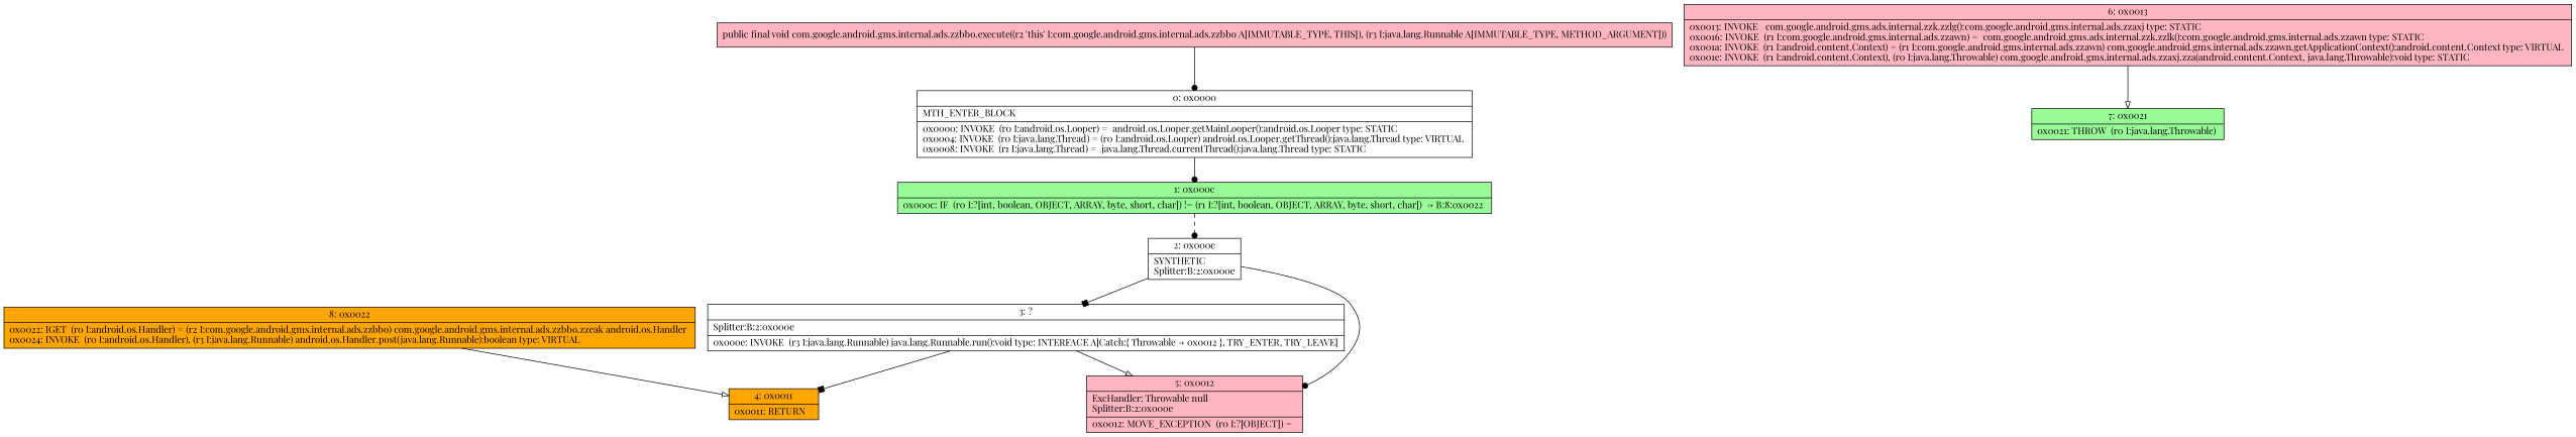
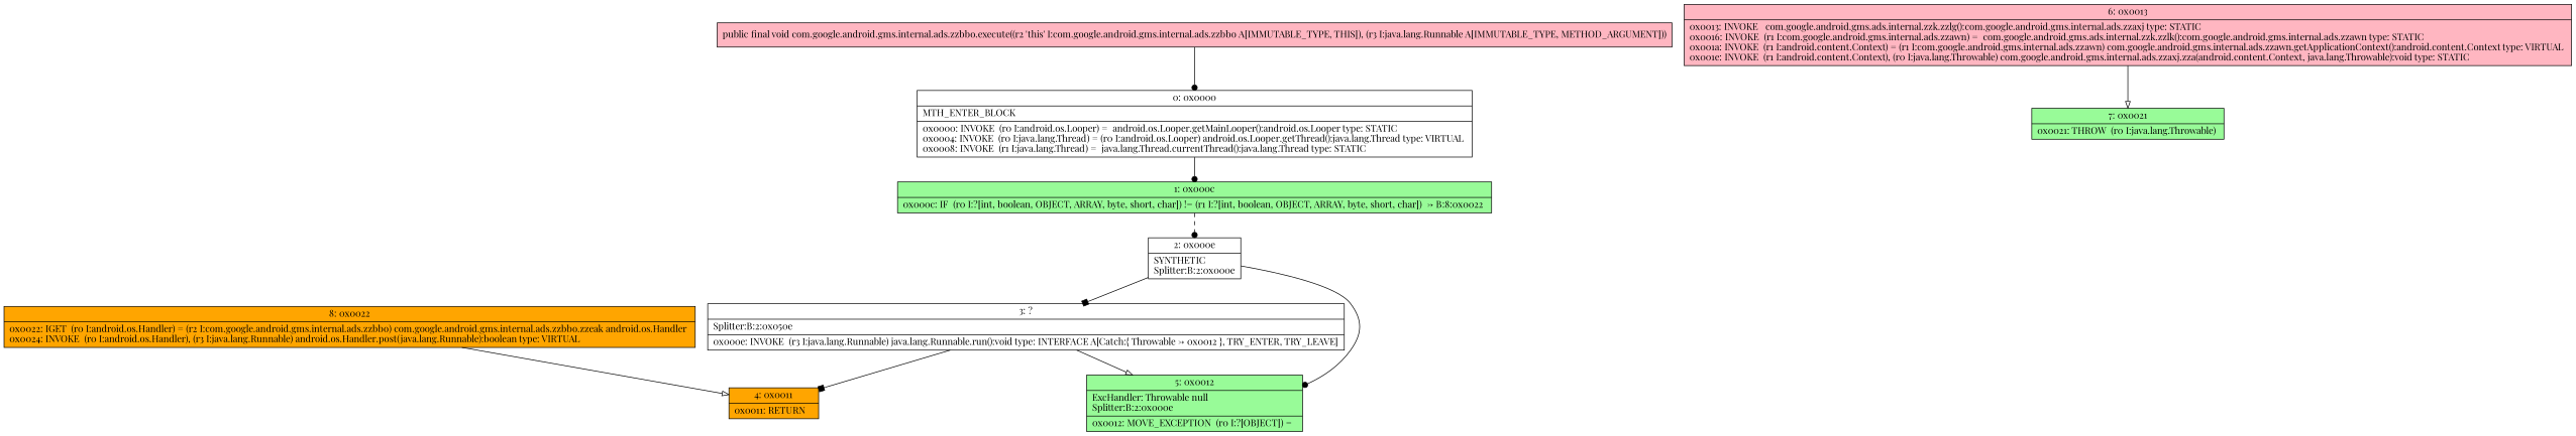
  digraph {
    fontname="Playfair Display"
    node [fillcolor=white fontname="Playfair Display" shape=record style=filled]
    edge [arrowhead=dot fontname="Playfair Display"]
    n1 [label="{0\:\ 0x0000|MTH_ENTER_BLOCK\l|0x0000: INVOKE  (r0 I:android.os.Looper) =  android.os.Looper.getMainLooper():android.os.Looper type: STATIC \l0x0004: INVOKE  (r0 I:java.lang.Thread) = (r0 I:android.os.Looper) android.os.Looper.getThread():java.lang.Thread type: VIRTUAL \l0x0008: INVOKE  (r1 I:java.lang.Thread) =  java.lang.Thread.currentThread():java.lang.Thread type: STATIC \l}"]
    n2 [fillcolor=palegreen label="{1\:\ 0x000c|0x000c: IF  (r0 I:?[int, boolean, OBJECT, ARRAY, byte, short, char]) != (r1 I:?[int, boolean, OBJECT, ARRAY, byte, short, char])  \-\> B:8:0x0022 \l}"]
    n3 [label="{2\:\ 0x000e|SYNTHETIC\lSplitter:B:2:0x000e\l}"]
-   n4 [label="{3\:\ ?|Splitter:B:2:0x000e\l|0x000e: INVOKE  (r3 I:java.lang.Runnable) java.lang.Runnable.run():void type: INTERFACE A[Catch:\{ Throwable \-\> 0x0012 \}, TRY_ENTER, TRY_LEAVE]\l}"]
-   n5 [fillcolor=lightpink label="{5\:\ 0x0012|ExcHandler: Throwable null\lSplitter:B:2:0x000e\l|0x0012: MOVE_EXCEPTION  (r0 I:?[OBJECT]) =  \l}"]
+   n4 [label="{3\:\ ?|Splitter:B:2:0x050e\l|0x000e: INVOKE  (r3 I:java.lang.Runnable) java.lang.Runnable.run():void type: INTERFACE A[Catch:\{ Throwable \-\> 0x0012 \}, TRY_ENTER, TRY_LEAVE]\l}"]
+   n5 [fillcolor=palegreen label="{5\:\ 0x0012|ExcHandler: Throwable null\lSplitter:B:2:0x000e\l|0x0012: MOVE_EXCEPTION  (r0 I:?[OBJECT]) =  \l}"]
    n6 [fillcolor=orange label="{8\:\ 0x0022|0x0022: IGET  (r0 I:android.os.Handler) = (r2 I:com.google.android.gms.internal.ads.zzbbo) com.google.android.gms.internal.ads.zzbbo.zzeak android.os.Handler \l0x0024: INVOKE  (r0 I:android.os.Handler), (r3 I:java.lang.Runnable) android.os.Handler.post(java.lang.Runnable):boolean type: VIRTUAL \l}"]
    n7 [fillcolor=orange label="{4\:\ 0x0011|0x0011: RETURN   \l}"]
    n8 [fillcolor=lightpink label="{6\:\ 0x0013|0x0013: INVOKE   com.google.android.gms.ads.internal.zzk.zzlg():com.google.android.gms.internal.ads.zzaxj type: STATIC \l0x0016: INVOKE  (r1 I:com.google.android.gms.internal.ads.zzawn) =  com.google.android.gms.ads.internal.zzk.zzlk():com.google.android.gms.internal.ads.zzawn type: STATIC \l0x001a: INVOKE  (r1 I:android.content.Context) = (r1 I:com.google.android.gms.internal.ads.zzawn) com.google.android.gms.internal.ads.zzawn.getApplicationContext():android.content.Context type: VIRTUAL \l0x001e: INVOKE  (r1 I:android.content.Context), (r0 I:java.lang.Throwable) com.google.android.gms.internal.ads.zzaxj.zza(android.content.Context, java.lang.Throwable):void type: STATIC \l}"]
    n9 [fillcolor=palegreen label="{7\:\ 0x0021|0x0021: THROW  (r0 I:java.lang.Throwable) \l}"]
    n10 [fillcolor=lightpink label="{public final void com.google.android.gms.internal.ads.zzbbo.execute((r2 'this' I:com.google.android.gms.internal.ads.zzbbo A[IMMUTABLE_TYPE, THIS]), (r3 I:java.lang.Runnable A[IMMUTABLE_TYPE, METHOD_ARGUMENT])) }"]
    n1 -> n2
    n2 -> n3 [style=dashed]
    n3 -> n4 [arrowhead=box]
    n3 -> n5
    n4 -> n5 [arrowhead=onormal]
    n4 -> n7 [arrowhead=box]
    n6 -> n7 [arrowhead=onormal]
    n8 -> n9 [arrowhead=onormal]
    n10 -> n1
  }
